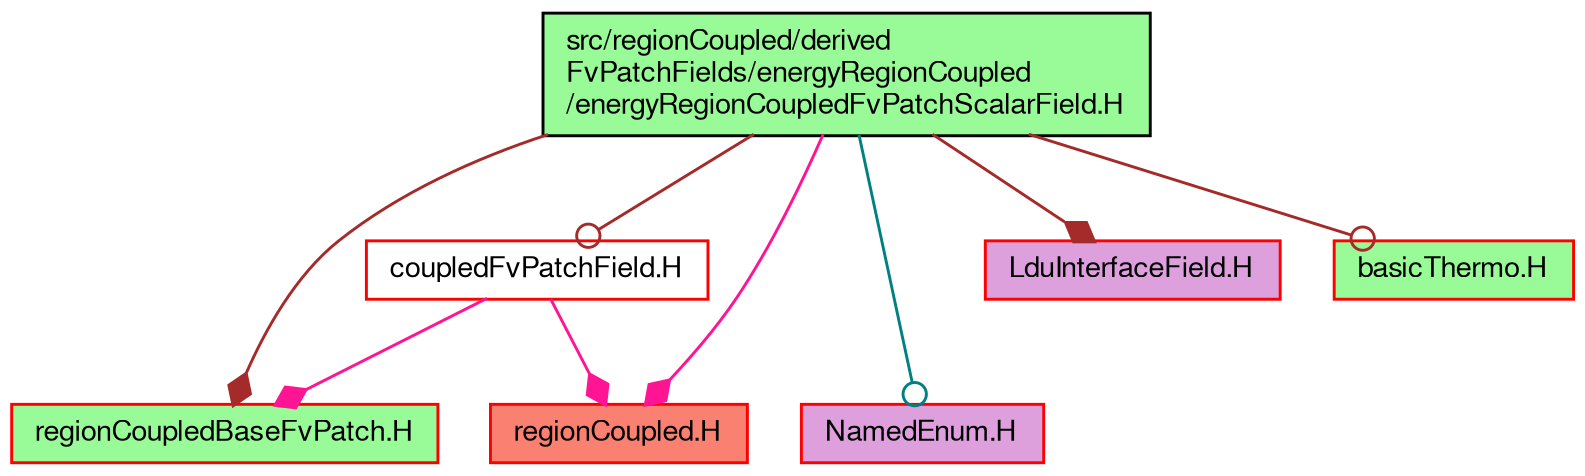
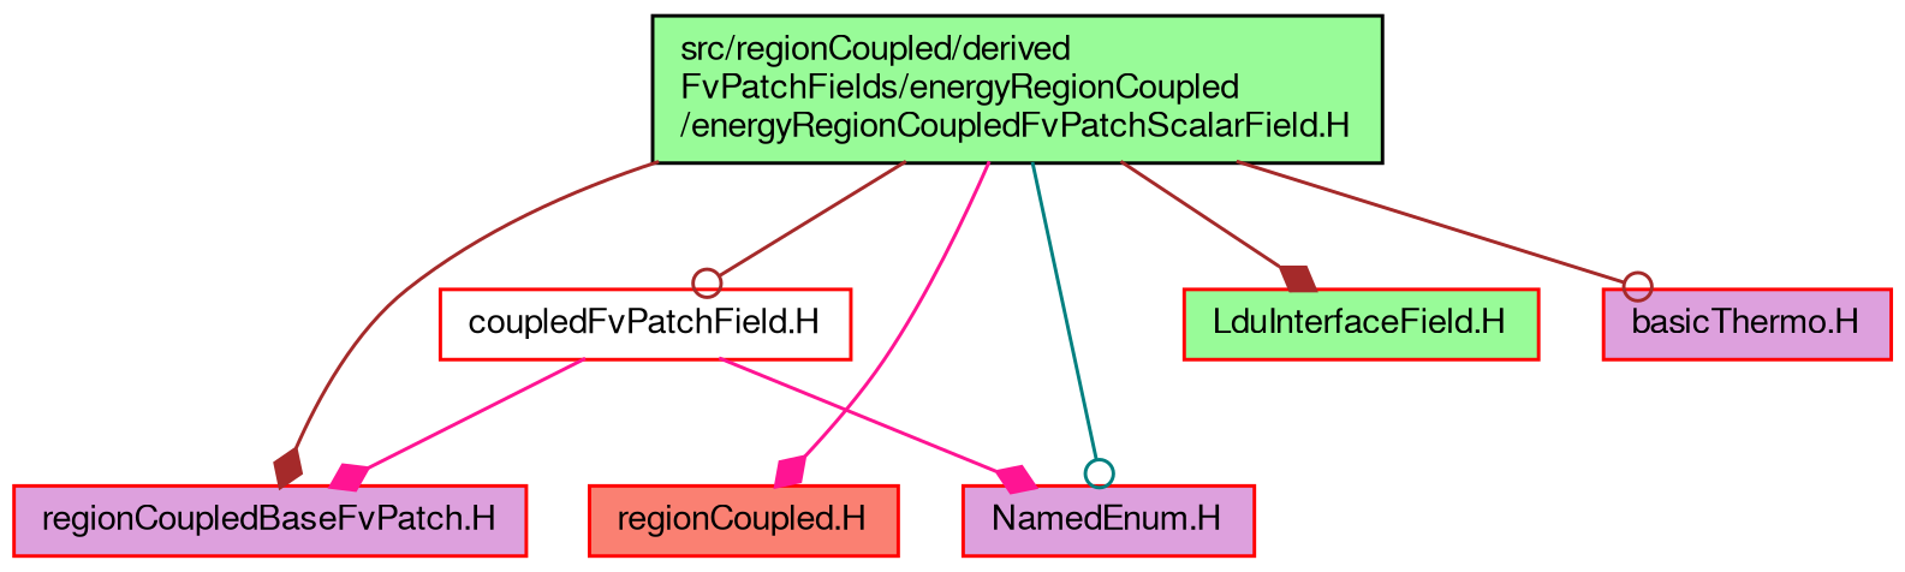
  digraph {
    node [color=red fillcolor=palegreen fontname=FreeSans fontsize=10 shape=record style=filled]
    edge [arrowhead=diamond color=brown fontname=FreeSans fontsize=10 labelfontname=FreeSans labelfontsize=10 style=solid]
    n1 [color=black fontcolor=black height=0.2 label="src/regionCoupled/derived\lFvPatchFields/energyRegionCoupled\l/energyRegionCoupledFvPatchScalarField.H" width=0.4]
-   n2 [height=0.2 label="regionCoupledBaseFvPatch.H" width=0.4]
-   n3 [fillcolor=plum height=0.2 label="LduInterfaceField.H" width=0.4]
+   n2 [fillcolor=plum height=0.2 label="regionCoupledBaseFvPatch.H" width=0.4]
+   n3 [height=0.2 label="LduInterfaceField.H" width=0.4]
    n4 [fillcolor=salmon height=0.2 label="regionCoupled.H" width=0.4]
    n5 [fillcolor=plum height=0.2 label="NamedEnum.H" width=0.4]
-   n6 [height=0.2 label="basicThermo.H" width=0.4]
+   n6 [fillcolor=plum height=0.2 label="basicThermo.H" width=0.4]
    n7 [fillcolor=white height=0.2 label="coupledFvPatchField.H" width=0.4]
    n1 -> n2
    n1 -> n3
    n1 -> n4 [color=deeppink]
    n1 -> n5 [arrowhead=odot color=teal]
    n1 -> n6 [arrowhead=odot]
    n1 -> n7 [arrowhead=odot]
    n7 -> n2 [color=deeppink]
-   n7 -> n4 [color=deeppink]
+   n7 -> n5 [color=deeppink]
  }
